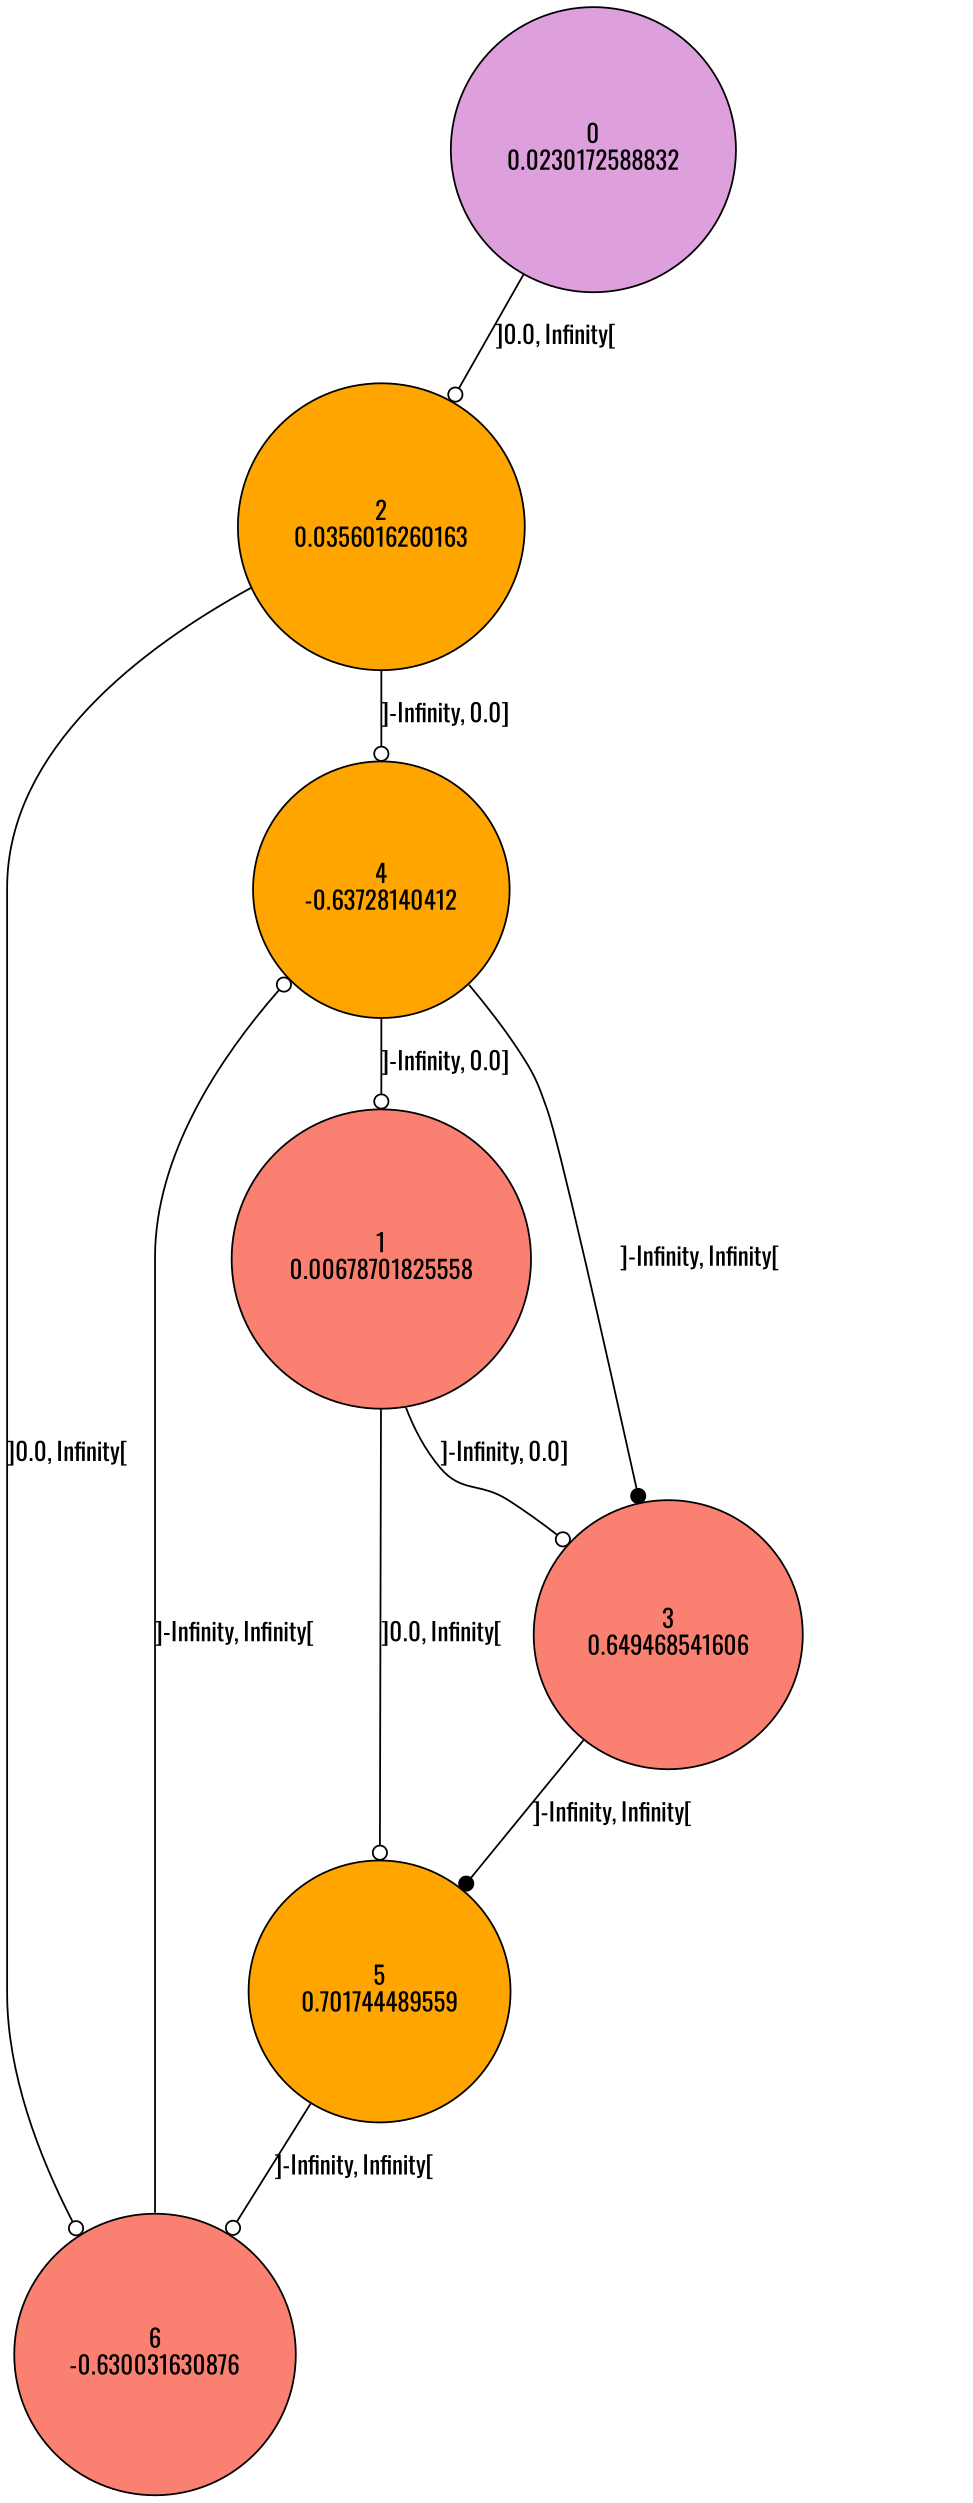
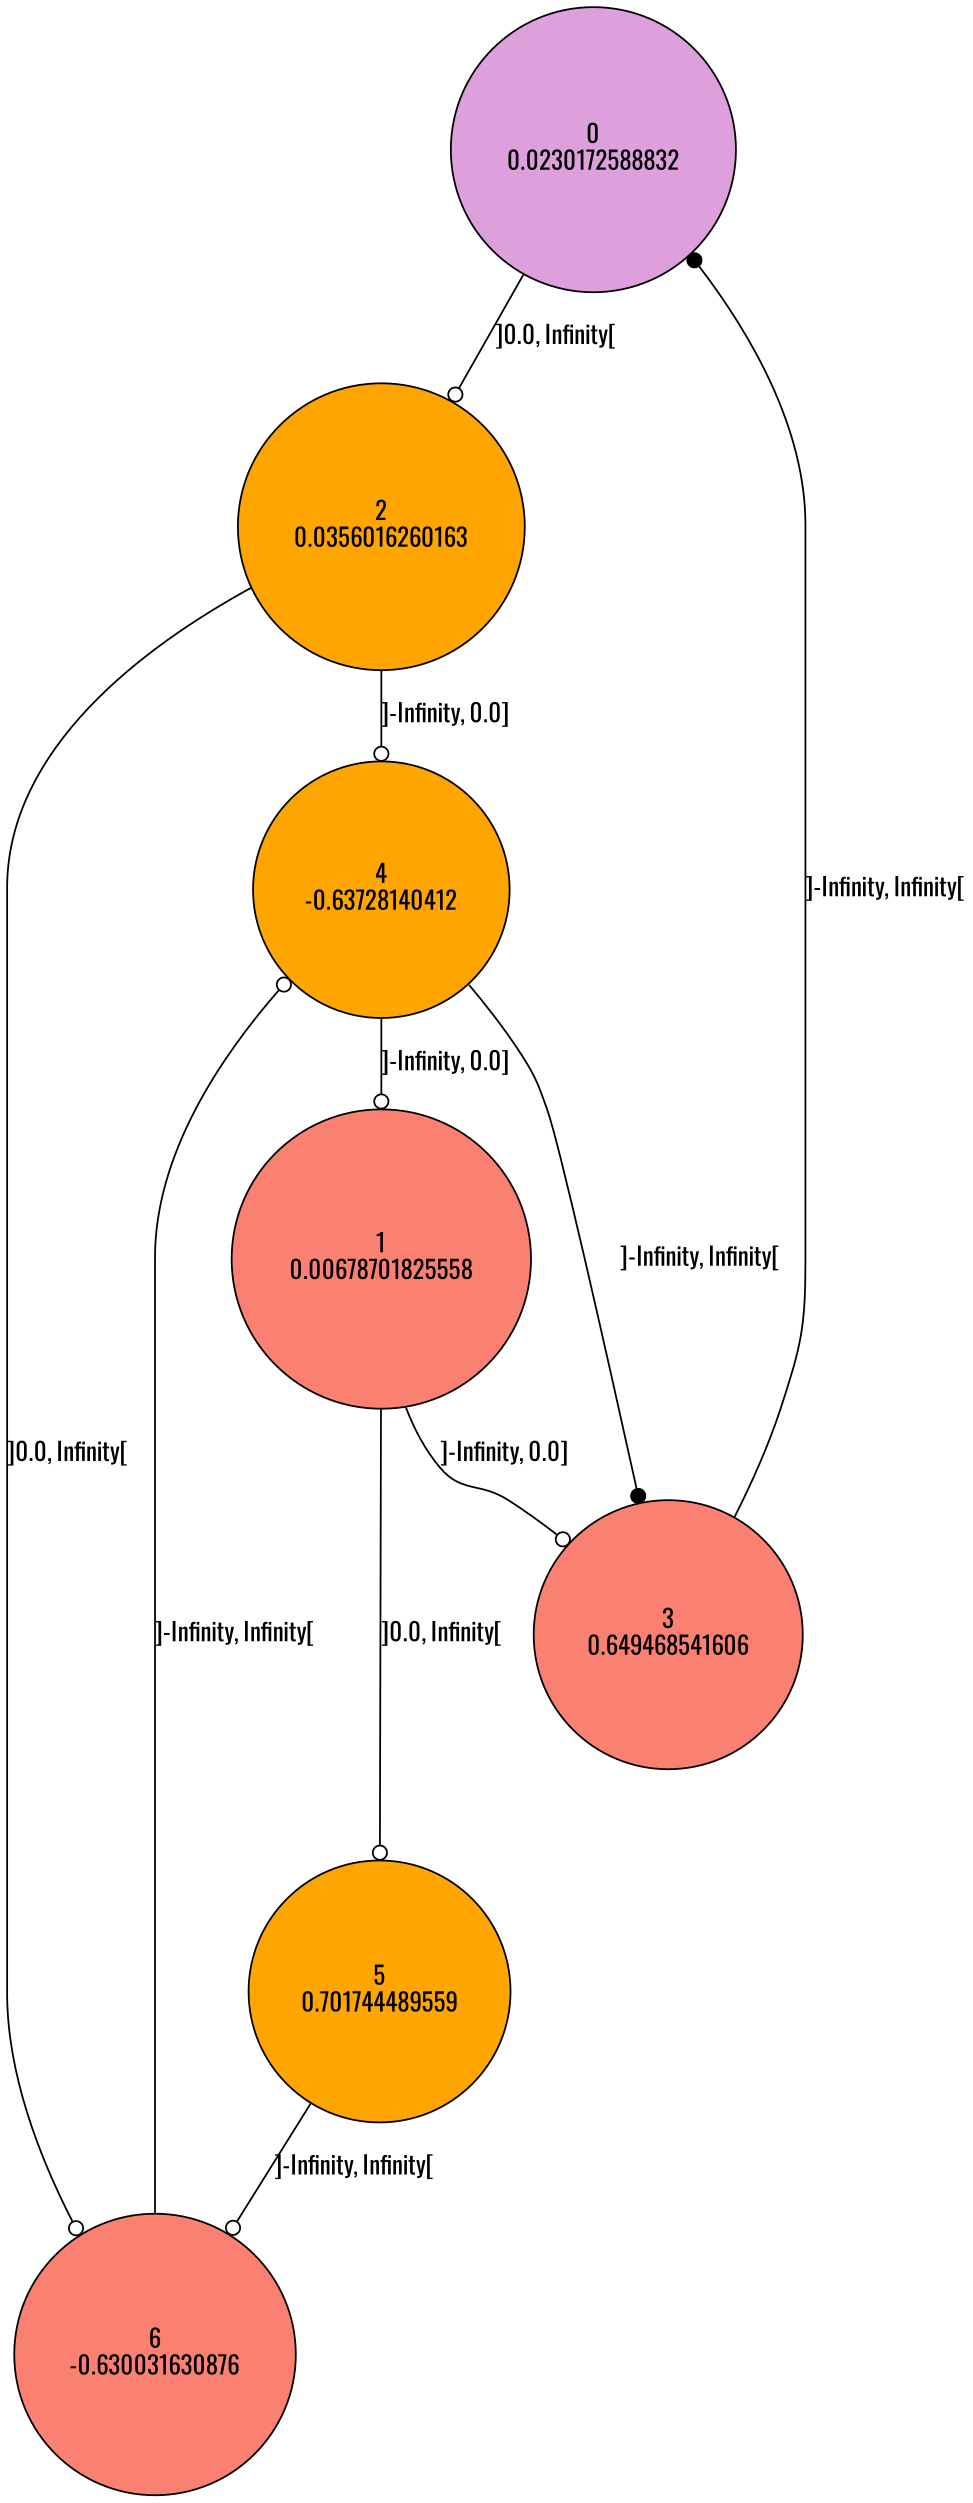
  digraph {
    fontname=Oswald
    node [fillcolor=orange fontname=Oswald shape=circle style=filled]
    edge [arrowhead=odot fontname=Oswald]
    n1 [fillcolor=plum label="0\n0.0230172588832"]
    n2 [label="2\n0.0356016260163"]
    n3 [fillcolor=salmon label="1\n0.00678701825558"]
    n4 [fillcolor=salmon label="3\n0.649468541606"]
    n5 [label="5\n0.701744489559"]
    n6 [label="4\n-0.63728140412"]
    n7 [fillcolor=salmon label="6\n-0.630031630876"]
    n1 -> n2 [label="]0.0, Infinity["]
    n2 -> n6 [label="]-Infinity, 0.0]"]
    n2 -> n7 [label="]0.0, Infinity["]
    n3 -> n4 [label="]-Infinity, 0.0]"]
    n3 -> n5 [label="]0.0, Infinity["]
-   n4 -> n5 [arrowhead=dot label="]-Infinity, Infinity["]
+   n4 -> n1 [arrowhead=dot label="]-Infinity, Infinity["]
    n5 -> n7 [label="]-Infinity, Infinity["]
    n6 -> n3 [label="]-Infinity, 0.0]"]
    n6 -> n4 [arrowhead=dot label="]-Infinity, Infinity["]
    n7 -> n6 [label="]-Infinity, Infinity["]
  }
